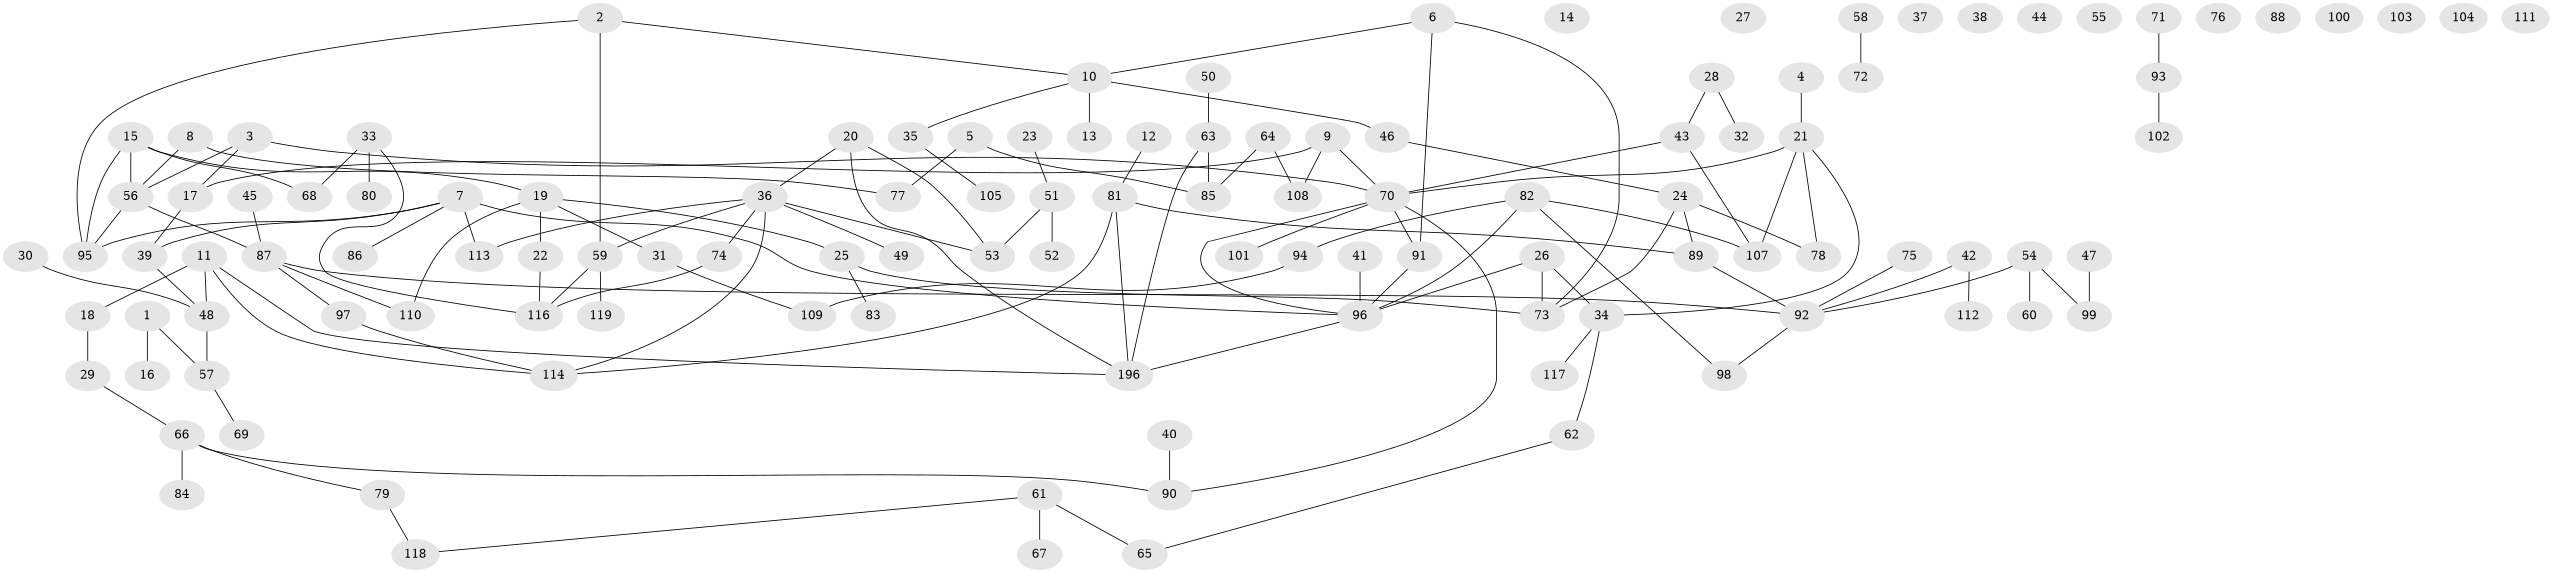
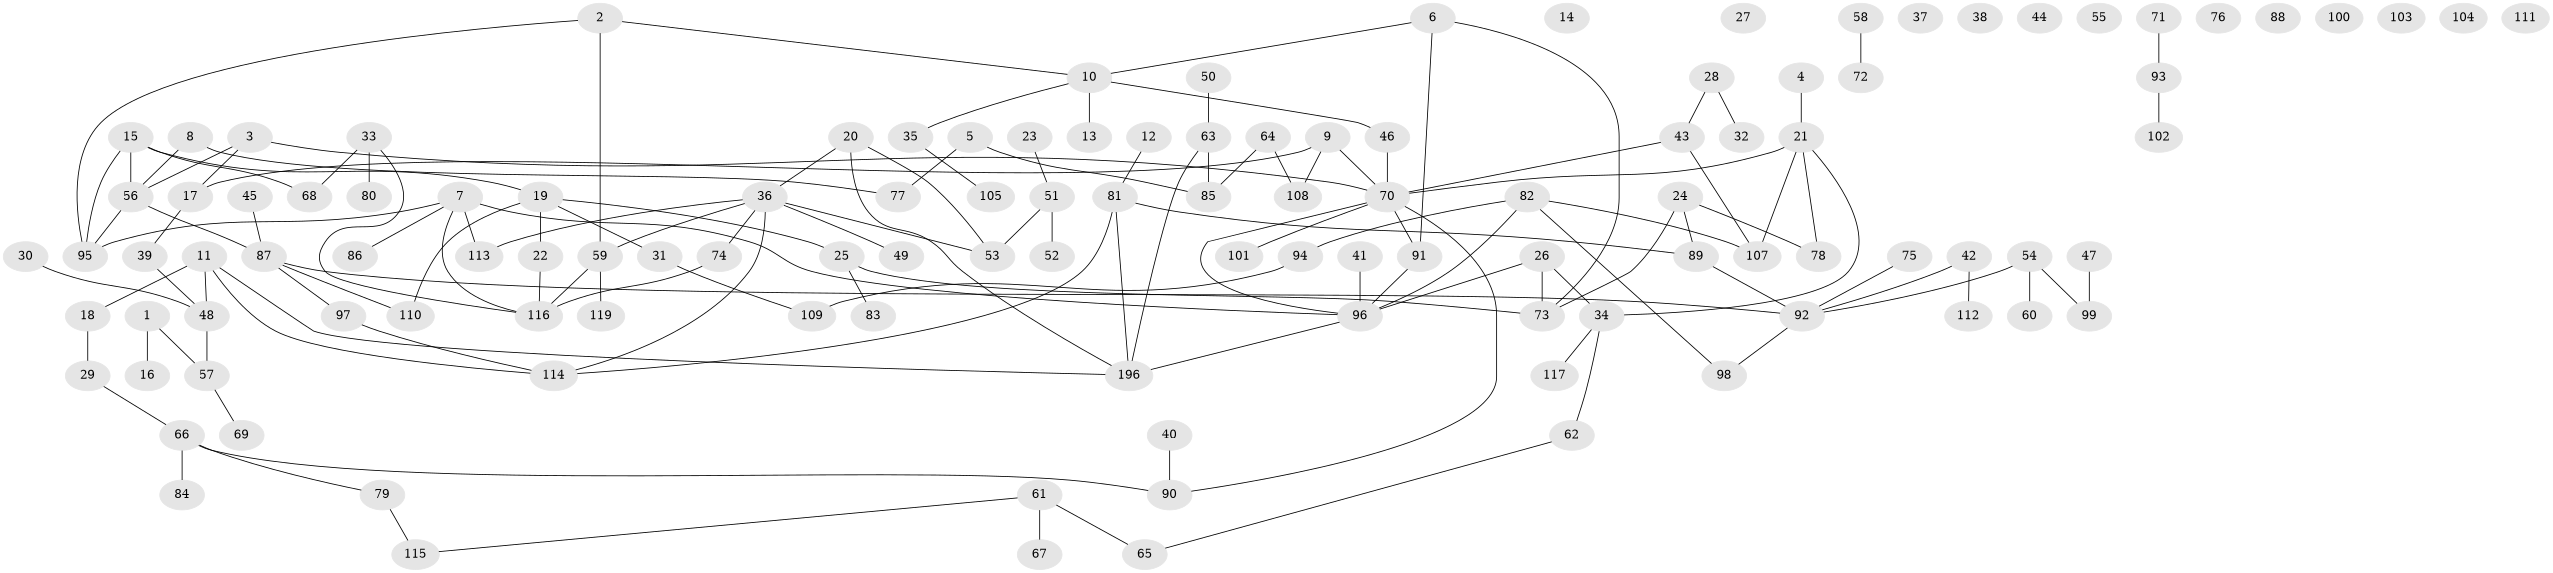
  graph {
    node [color=gray90 style=filled]
    1
    16
    57
    69
    2
    10
    59
    95
    13
    35
    46
    116
    119
    3
    17
    56
    70
    39
    87
    91
    96
    90
    101
    4
    21
    34
    78
    107
    5
    77
    85
    6
    73
    7
    86
    113
    48
    n38 [label=196]
    8
    9
    108
    105
    11
    18
    114
    29
    12
    81
    89
    14
    15
    19
    68
    22
    25
    31
    110
    66
    83
    109
    20
    36
    53
    49
    74
    62
    117
    23
    51
    52
    24
    92
    26
    27
    28
    32
    43
    79
    84
    30
    33
    80
    65
    58
    72
    37
    38
    40
    41
    42
    112
    98
    44
    45
    97
    47
    99
    50
    63
    54
    60
    55
    61
    67
-   115 [label=118]
+   115
    93
    102
    64
    71
    75
    76
    82
    94
    88
    100
    103
    104
    111
    1 -- 16
    1 -- 57
    57 -- 69
    2 -- 10
    2 -- 59
    2 -- 95
    10 -- 13
    10 -- 35
    10 -- 46
    59 -- 116
    59 -- 119
    35 -- 105
-   46 -- 24
+   46 -- 70
    3 -- 17
    3 -- 56
    3 -- 70
    17 -- 39
    56 -- 95
    56 -- 87
    70 -- 91
    70 -- 96
    70 -- 90
    70 -- 101
    39 -- 48
    87 -- 110
    87 -- 92
    87 -- 97
    91 -- 96
    96 -- n38
    4 -- 21
    21 -- 70
    21 -- 34
    21 -- 78
    21 -- 107
    34 -- 62
    34 -- 117
    5 -- 77
    5 -- 85
    6 -- 10
    6 -- 91
    6 -- 73
    7 -- 95
-   7 -- 39
+   7 -- 116
    7 -- 96
    7 -- 86
    7 -- 113
    48 -- 57
    8 -- 56
    8 -- 77
    9 -- 17
    9 -- 70
    9 -- 108
    11 -- 48
    11 -- n38
    11 -- 18
    11 -- 114
    18 -- 29
    29 -- 66
    12 -- 81
    81 -- n38
    81 -- 114
    81 -- 89
    89 -- 92
    15 -- 95
    15 -- 56
    15 -- 19
    15 -- 68
    19 -- 22
    19 -- 25
    19 -- 31
    19 -- 110
    22 -- 116
    25 -- 73
    25 -- 83
    31 -- 109
    66 -- 90
    66 -- 79
    66 -- 84
    20 -- n38
    20 -- 36
    20 -- 53
    36 -- 59
    36 -- 113
    36 -- 114
    36 -- 53
    36 -- 49
    36 -- 74
    74 -- 116
    62 -- 65
    23 -- 51
    51 -- 53
    51 -- 52
    24 -- 78
    24 -- 73
    24 -- 89
    92 -- 98
    26 -- 96
    26 -- 34
    26 -- 73
    28 -- 32
    28 -- 43
    43 -- 70
    43 -- 107
    79 -- 115
    30 -- 48
    33 -- 116
    33 -- 68
    33 -- 80
    58 -- 72
    40 -- 90
    41 -- 96
    42 -- 92
    42 -- 112
    45 -- 87
    97 -- 114
    47 -- 99
    50 -- 63
    63 -- 85
    63 -- n38
    54 -- 92
    54 -- 99
    54 -- 60
    61 -- 65
    61 -- 67
    61 -- 115
    93 -- 102
    64 -- 85
    64 -- 108
    71 -- 93
    75 -- 92
    82 -- 96
    82 -- 107
    82 -- 98
    82 -- 94
    94 -- 109
  }
